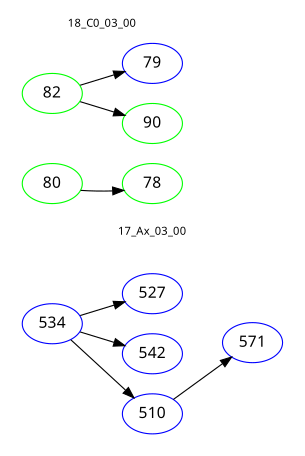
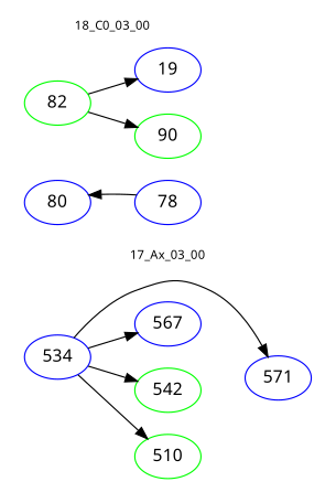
  digraph {
    fontname="Noto Sans"
    rankdir=LR
    node [color=blue fontname="Noto Sans"]
    edge [color=black fontname="Noto Sans"]
    n1 [label=534]
-   n2 [label=510]
-   n3 [label=542]
-   n4 [label=527]
+   n2 [color=green label=510]
+   n3 [color=green label=542]
+   n4 [label=567]
    n5 [label=571]
    n6 [color=green label=82]
-   n7 [color=green label=80]
+   n7 [label=80]
    n8 [color=green label=90]
-   n9 [label=79]
-   n10 [color=green label=78]
+   n9 [label=19]
+   n10 [label=78]
    subgraph cluster_1 {
      color=white
      fontsize=10
      label="17_Ax_03_00"
      n1
      n2
      n3
      n4
      n5
    }
    subgraph cluster_2 {
      color=white
      fontsize=10
      label="18_C0_03_00"
      n6
      n7
      n8
      n9
      n10
    }
    n1 -> n2
    n1 -> n3
    n1 -> n4
-   n2 -> n5
+   n1 -> n5
    n6 -> n8
    n6 -> n9
-   n7 -> n10
+   n10 -> n7
  }
